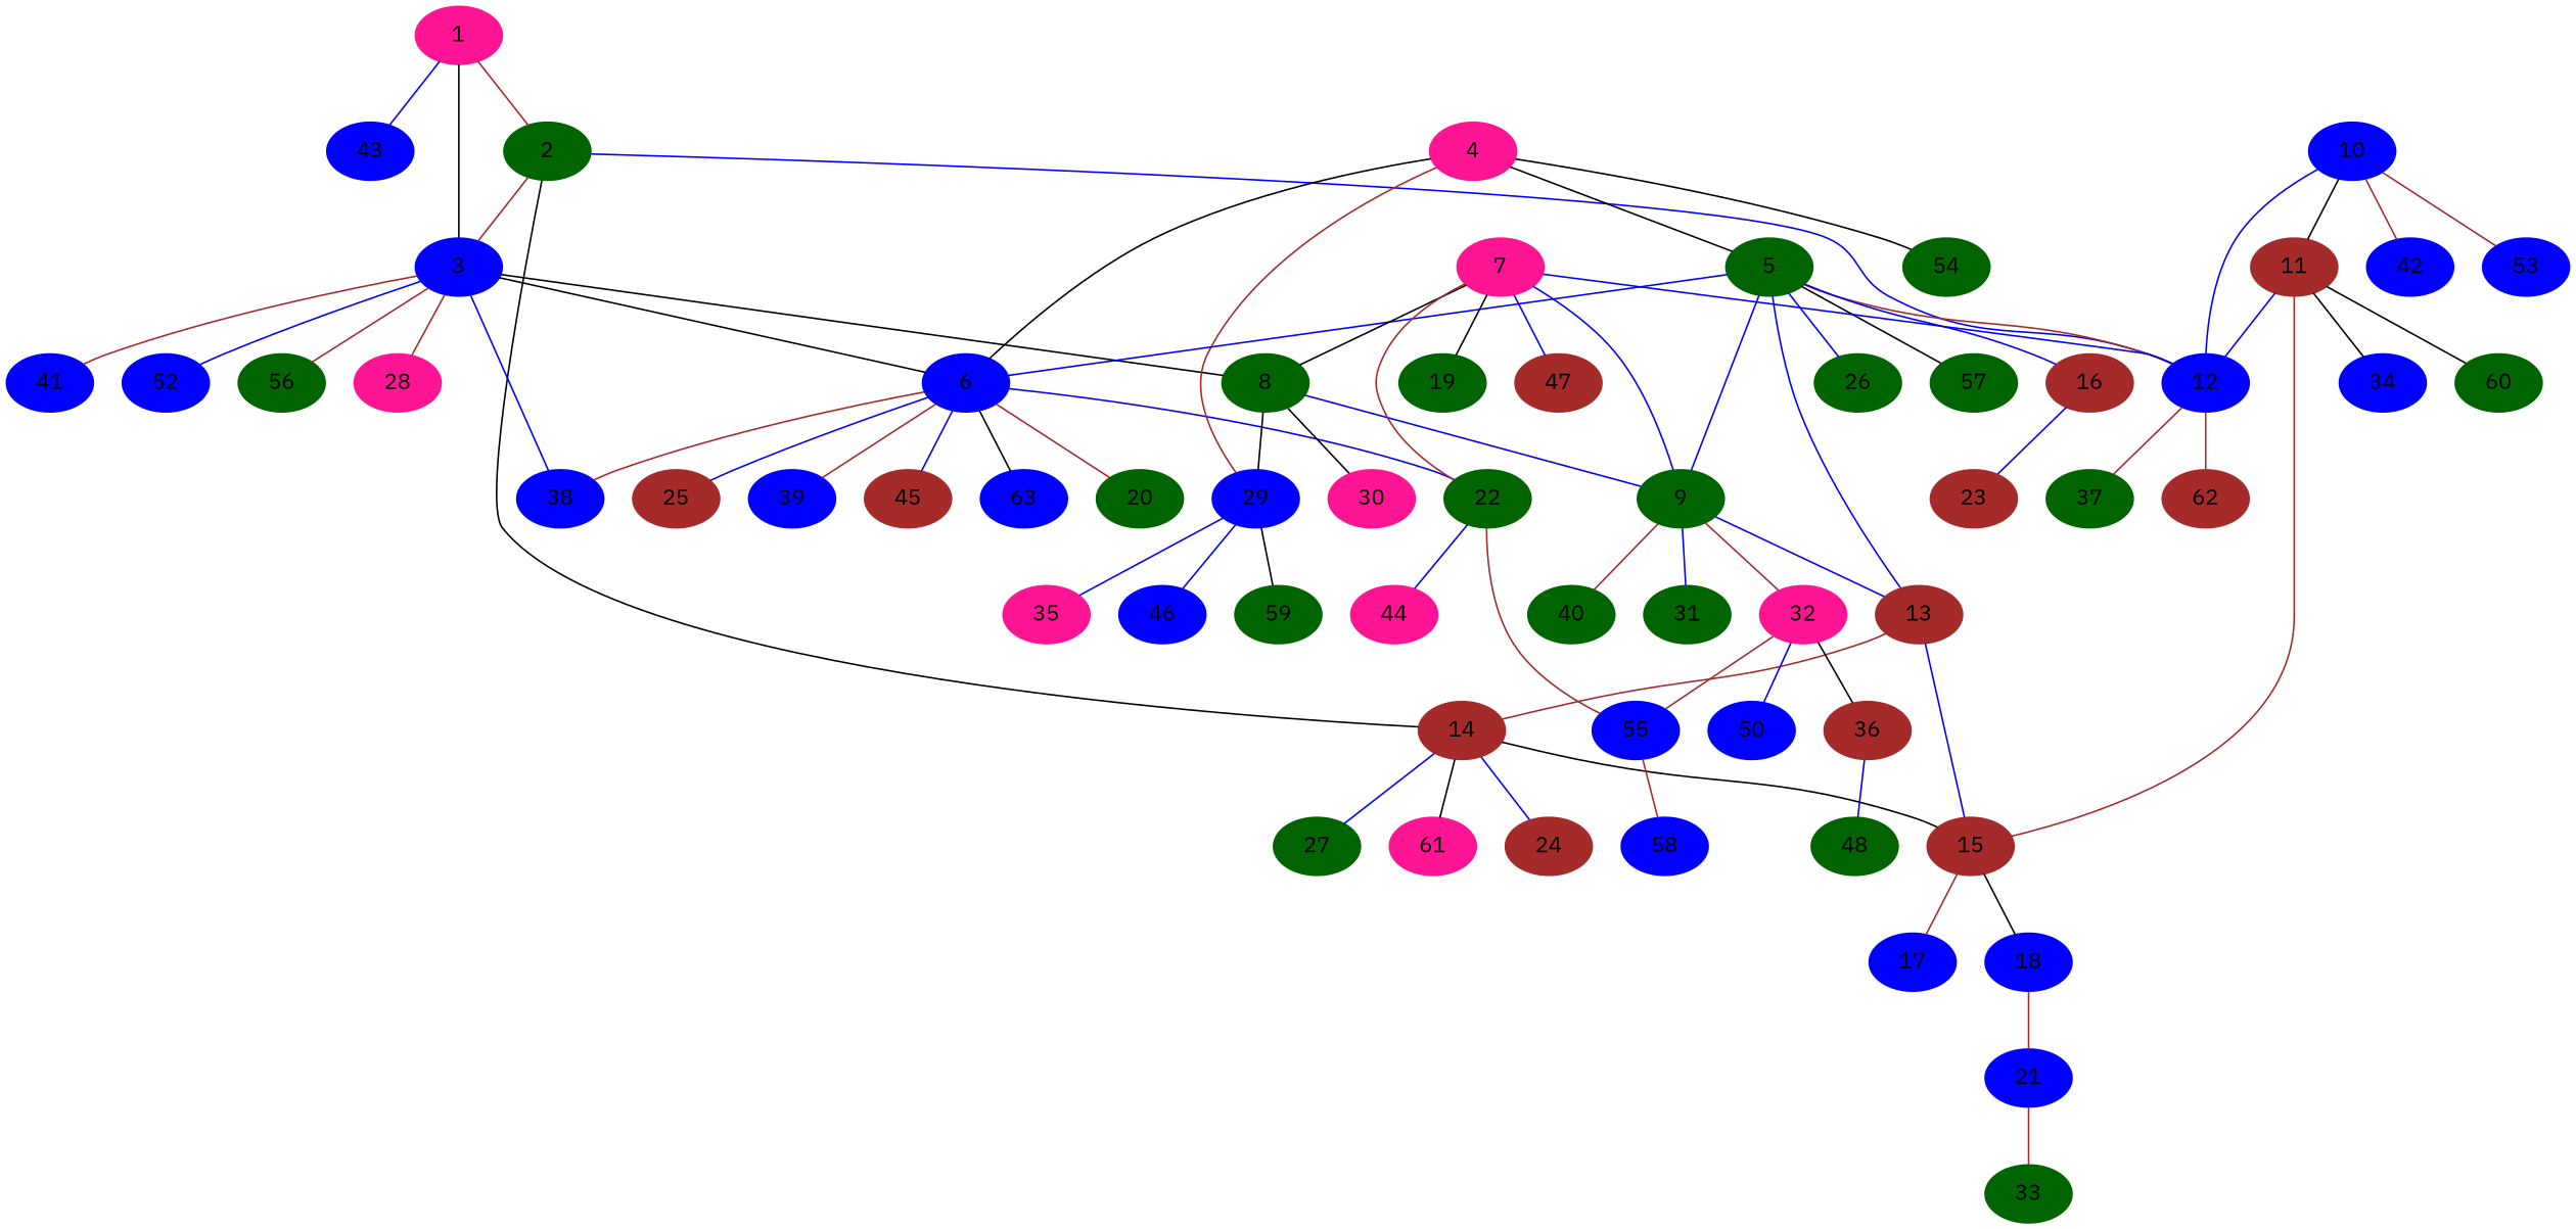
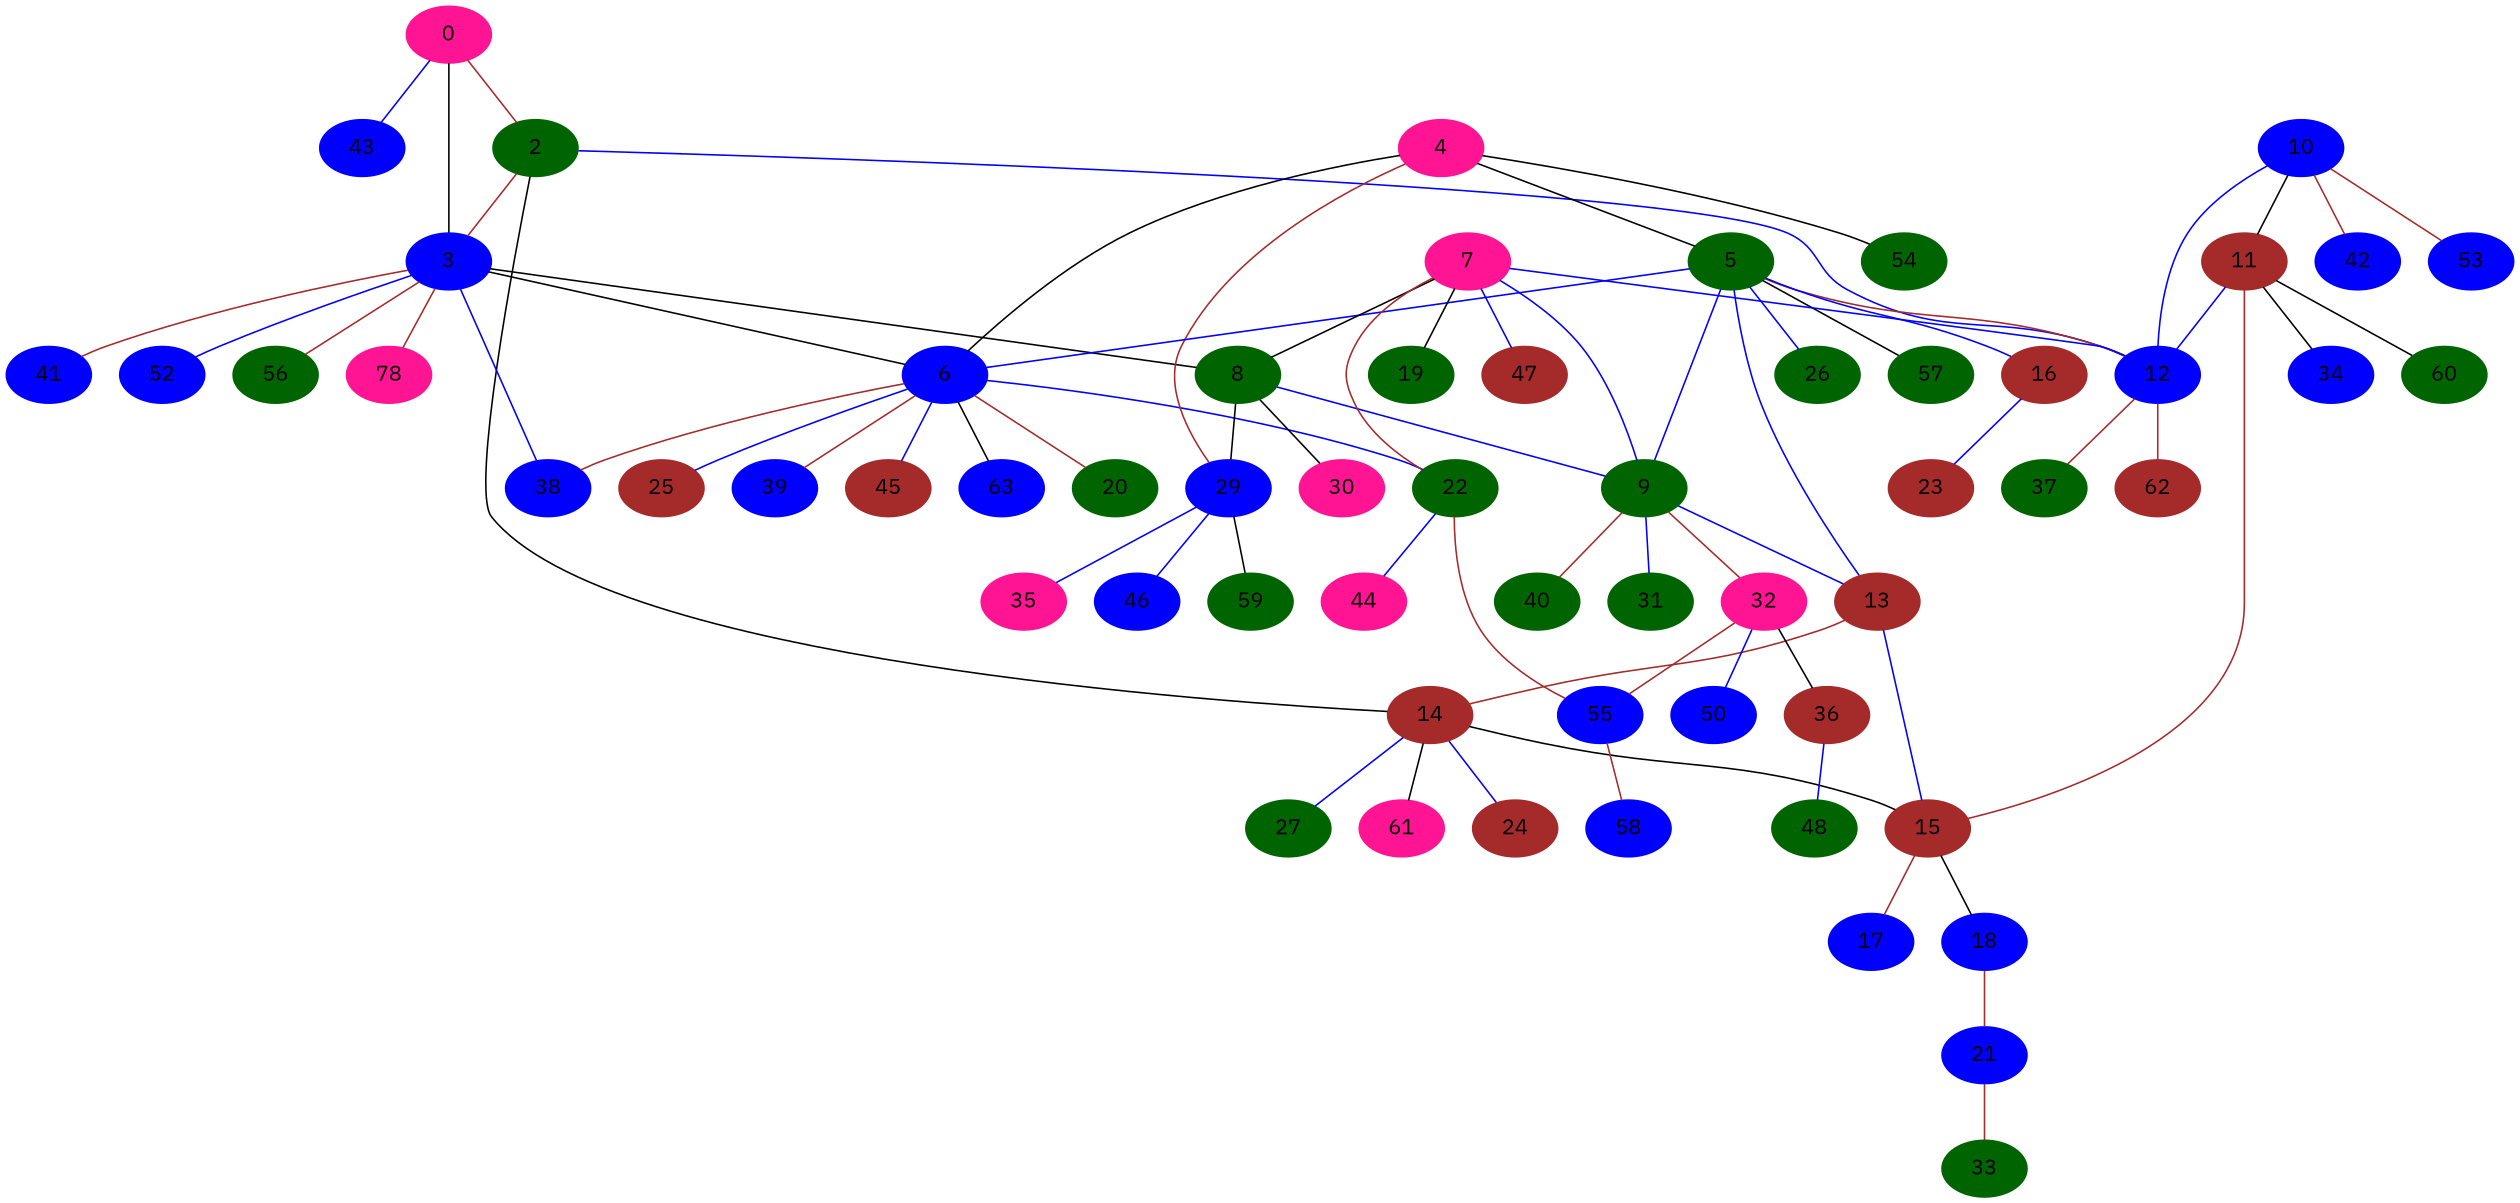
  graph {
    fontname="IBM Plex Sans"
    node [color=blue fontname="IBM Plex Sans" style=filled]
    edge [color=blue fontname="IBM Plex Sans"]
-   1 [color=deeppink]
+   1 [color=deeppink label=0]
    2 [color=darkgreen]
    3
    43
    12
    14 [color=brown]
    6
    8 [color=darkgreen]
-   28 [color=deeppink]
+   28 [color=deeppink label=78]
    38
    41
    52
    56 [color=darkgreen]
    37 [color=darkgreen]
    62 [color=brown]
    15 [color=brown]
    24 [color=brown]
    27 [color=darkgreen]
    61 [color=deeppink]
    20 [color=darkgreen]
    22 [color=darkgreen]
    25 [color=brown]
    39
    45 [color=brown]
    63
    29
    9 [color=darkgreen]
    30 [color=deeppink]
    4 [color=deeppink]
    5 [color=darkgreen]
    54 [color=darkgreen]
    13 [color=brown]
    16 [color=brown]
    26 [color=darkgreen]
    57 [color=darkgreen]
    35 [color=deeppink]
    46
    59 [color=darkgreen]
    31 [color=darkgreen]
    32 [color=deeppink]
    40 [color=darkgreen]
    23 [color=brown]
    44 [color=deeppink]
    55
    7 [color=deeppink]
    19 [color=darkgreen]
    47 [color=brown]
    36 [color=brown]
    50
    10
    11 [color=brown]
    42
    53
    34
    60 [color=darkgreen]
    17
    18
    21
    33 [color=darkgreen]
    58
    48 [color=darkgreen]
    1 -- 2 [color=brown]
    1 -- 3 [color=black]
    1 -- 43
    2 -- 3 [color=brown]
    2 -- 12
    2 -- 14 [color=black]
    3 -- 6 [color=black]
    3 -- 8 [color=black]
    3 -- 28 [color=brown]
    3 -- 38
    3 -- 41 [color=brown]
    3 -- 52
    3 -- 56 [color=brown]
    12 -- 37 [color=brown]
    12 -- 62 [color=brown]
    14 -- 15 [color=black]
    14 -- 24
    14 -- 27
    14 -- 61 [color=black]
    6 -- 38 [color=brown]
    6 -- 20 [color=brown]
    6 -- 22
    6 -- 25
    6 -- 39 [color=brown]
    6 -- 45
    6 -- 63 [color=black]
    8 -- 29 [color=black]
    8 -- 9
    8 -- 30 [color=black]
    15 -- 17 [color=brown]
    15 -- 18 [color=black]
    22 -- 44
    22 -- 55 [color=brown]
    29 -- 35
    29 -- 46
    29 -- 59 [color=black]
    9 -- 13
    9 -- 31
    9 -- 32 [color=brown]
    9 -- 40 [color=brown]
    4 -- 6 [color=black]
    4 -- 29 [color=brown]
    4 -- 5 [color=black]
    4 -- 54 [color=black]
    5 -- 12 [color=brown]
    5 -- 6
    5 -- 9
    5 -- 13
    5 -- 16
    5 -- 26
    5 -- 57 [color=black]
    13 -- 14 [color=brown]
    13 -- 15
    16 -- 23
    32 -- 55 [color=brown]
    32 -- 36 [color=black]
    32 -- 50
    55 -- 58 [color=brown]
    7 -- 12
    7 -- 8 [color=black]
    7 -- 22 [color=brown]
    7 -- 9
    7 -- 19 [color=black]
    7 -- 47
    36 -- 48
    10 -- 12
    10 -- 11 [color=black]
    10 -- 42 [color=brown]
    10 -- 53 [color=brown]
    11 -- 12
    11 -- 15 [color=brown]
    11 -- 34 [color=black]
    11 -- 60 [color=black]
    18 -- 21 [color=brown]
    21 -- 33 [color=brown]
  }
